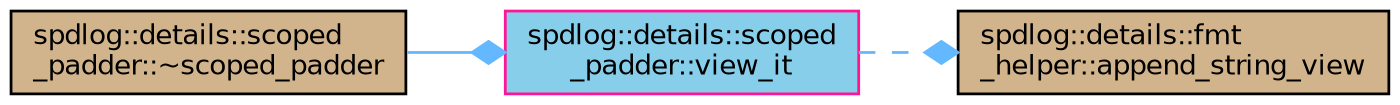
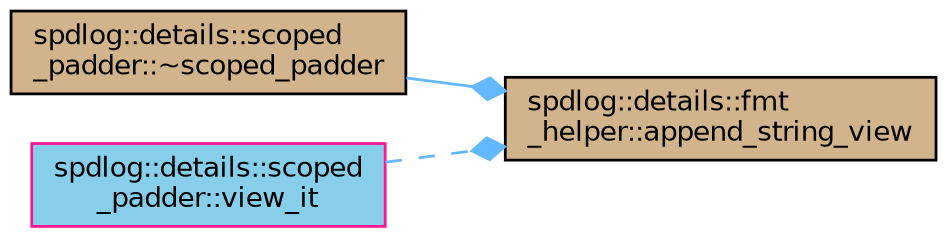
  digraph {
    rankdir=LR
    node [color=black fillcolor=tan fontname=Helvetica fontsize=10 shape=box style=filled]
    edge [arrowhead=diamond color=steelblue1 fontname=Helvetica fontsize=10 labelfontname=Helvetica labelfontsize=10]
    n1 [fontcolor=black height=0.2 label="spdlog::details::scoped\l_padder::~scoped_padder" width=0.4]
    n2 [color=deeppink fillcolor=skyblue height=0.2 label="spdlog::details::scoped\l_padder::view_it" width=0.4]
    n3 [height=0.2 label="spdlog::details::fmt\l_helper::append_string_view" width=0.4]
-   n1 -> n2 [style=solid]
+   n1 -> n3 [style=solid]
    n2 -> n3 [style=dashed]
  }
